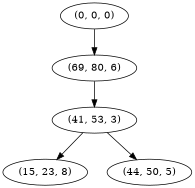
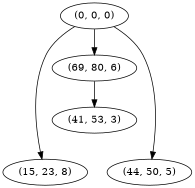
  digraph {
    n1 [label="(15, 23, 8)"]
    "(0, 0, 0)"
    "(69, 80, 6)"
    "(41, 53, 3)"
    "(44, 50, 5)"
-   "(41, 53, 3)" -> n1
+   "(0, 0, 0)" -> n1
    "(0, 0, 0)" -> "(69, 80, 6)"
    "(69, 80, 6)" -> "(41, 53, 3)"
-   "(41, 53, 3)" -> "(44, 50, 5)"
+   "(0, 0, 0)" -> "(44, 50, 5)"
  }
